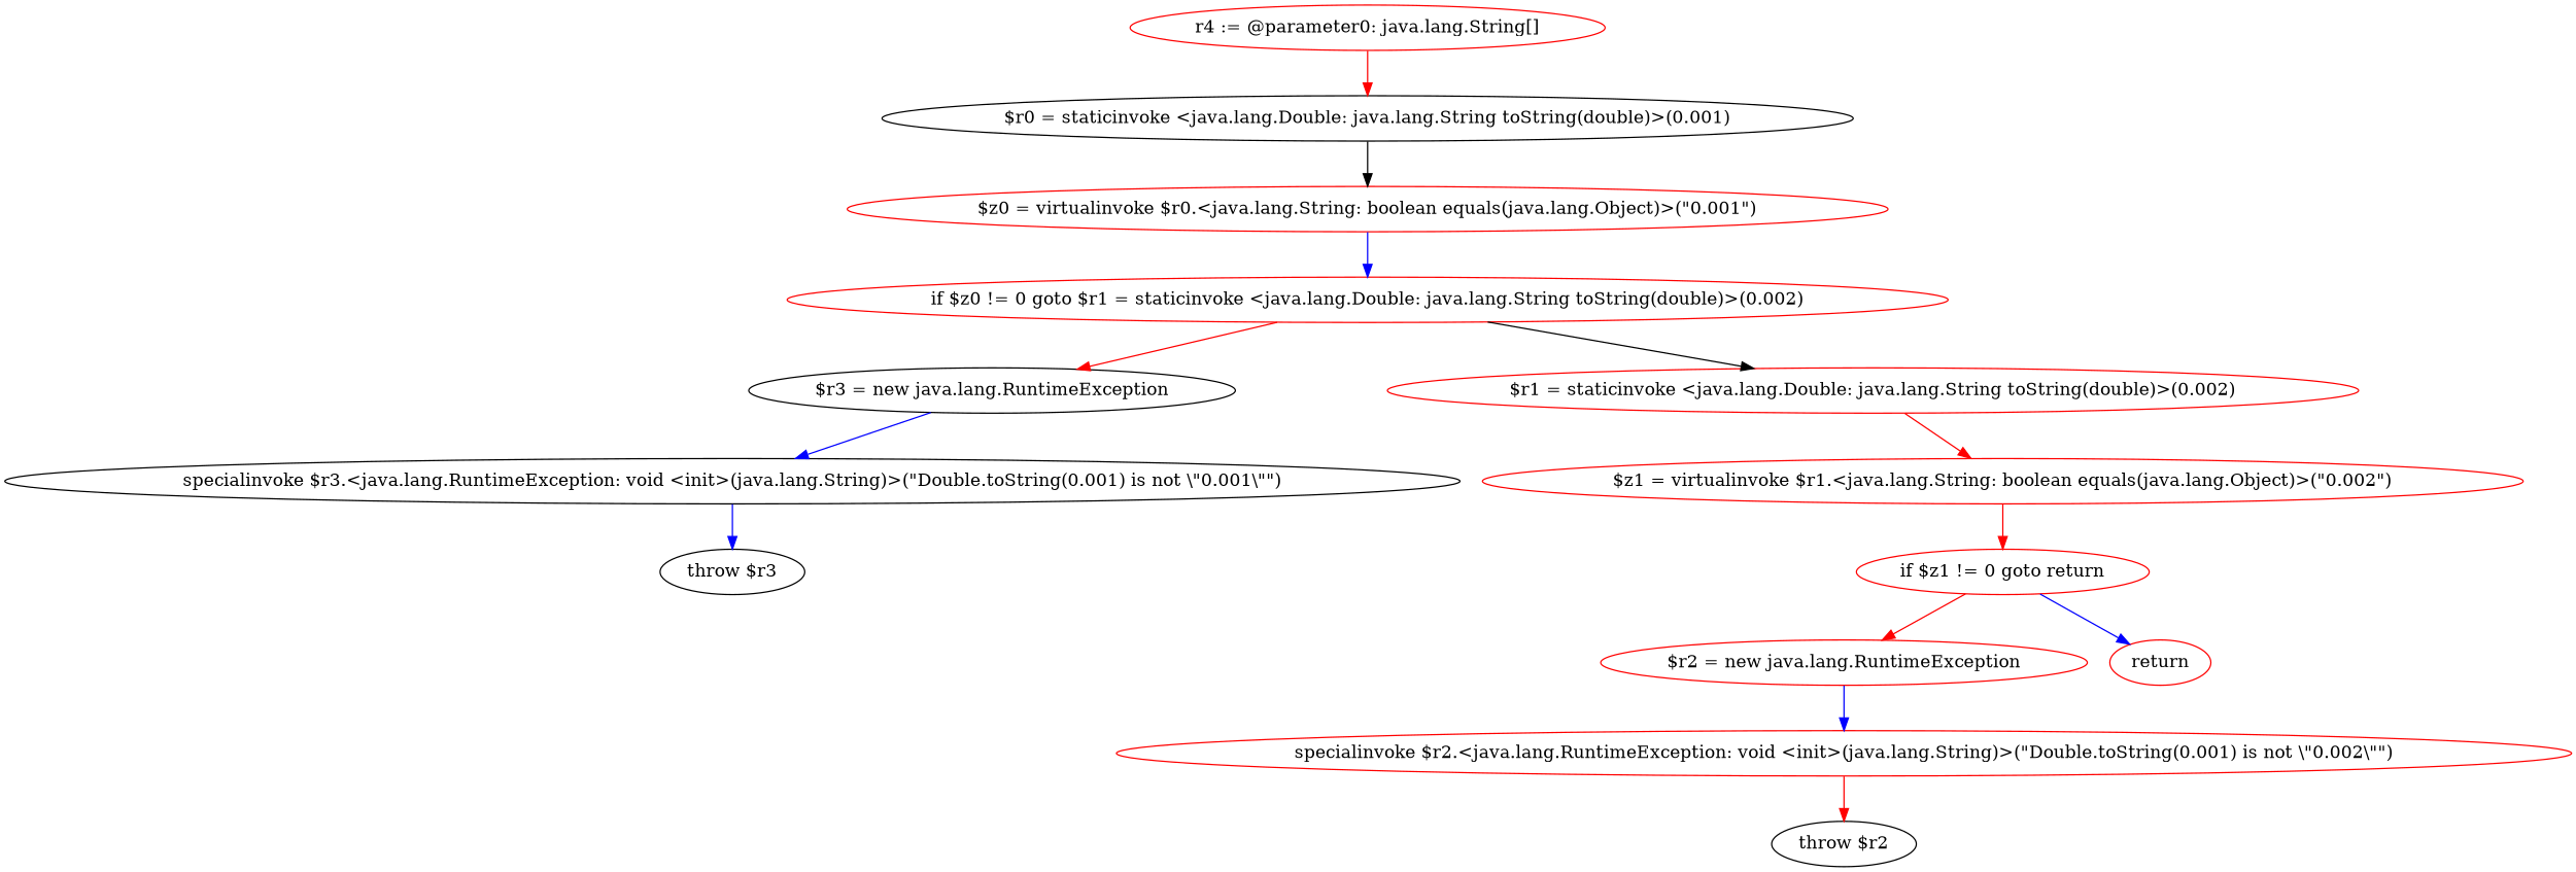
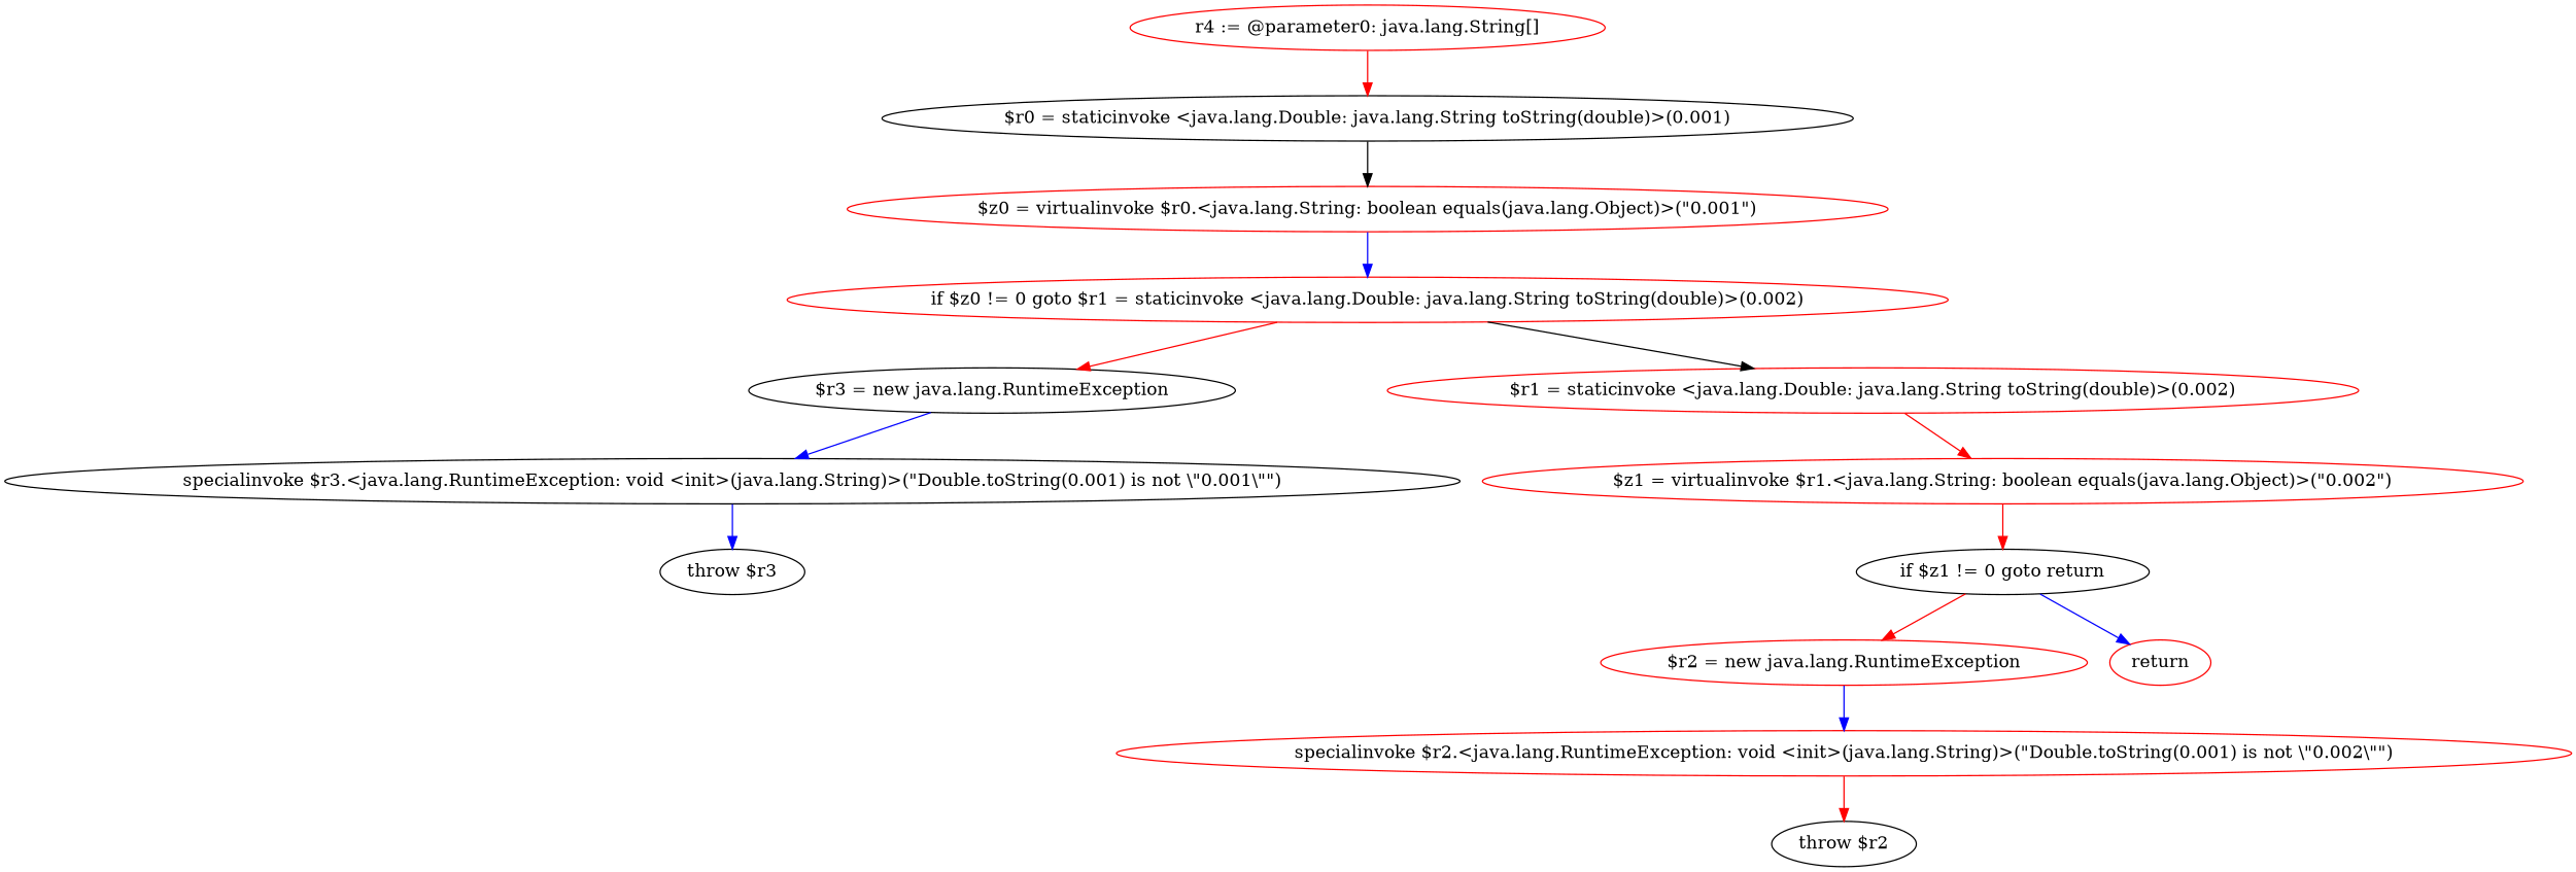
  digraph {
    node [color=red]
    edge [color=red]
    "$r0 = staticinvoke <java.lang.Double: java.lang.String toString(double)>(0.001)" [color=black]
    "r4 := @parameter0: java.lang.String[]"
    "$z0 = virtualinvoke $r0.<java.lang.String: boolean equals(java.lang.Object)>(\"0.001\")"
    "if $z0 != 0 goto $r1 = staticinvoke <java.lang.Double: java.lang.String toString(double)>(0.002)"
    "$r3 = new java.lang.RuntimeException" [color=black]
    "$r1 = staticinvoke <java.lang.Double: java.lang.String toString(double)>(0.002)"
    "specialinvoke $r3.<java.lang.RuntimeException: void <init>(java.lang.String)>(\"Double.toString(0.001) is not \\\"0.001\\\"\")" [color=black]
    "$z1 = virtualinvoke $r1.<java.lang.String: boolean equals(java.lang.Object)>(\"0.002\")"
    "throw $r3" [color=black]
-   "if $z1 != 0 goto return"
+   "if $z1 != 0 goto return" [color=black]
    "$r2 = new java.lang.RuntimeException"
    return
    "specialinvoke $r2.<java.lang.RuntimeException: void <init>(java.lang.String)>(\"Double.toString(0.001) is not \\\"0.002\\\"\")"
    "throw $r2" [color=black]
    "$r0 = staticinvoke <java.lang.Double: java.lang.String toString(double)>(0.001)" -> "$z0 = virtualinvoke $r0.<java.lang.String: boolean equals(java.lang.Object)>(\"0.001\")" [color=black]
    "r4 := @parameter0: java.lang.String[]" -> "$r0 = staticinvoke <java.lang.Double: java.lang.String toString(double)>(0.001)"
    "$z0 = virtualinvoke $r0.<java.lang.String: boolean equals(java.lang.Object)>(\"0.001\")" -> "if $z0 != 0 goto $r1 = staticinvoke <java.lang.Double: java.lang.String toString(double)>(0.002)" [color=blue]
    "if $z0 != 0 goto $r1 = staticinvoke <java.lang.Double: java.lang.String toString(double)>(0.002)" -> "$r3 = new java.lang.RuntimeException"
    "if $z0 != 0 goto $r1 = staticinvoke <java.lang.Double: java.lang.String toString(double)>(0.002)" -> "$r1 = staticinvoke <java.lang.Double: java.lang.String toString(double)>(0.002)" [color=black]
    "$r3 = new java.lang.RuntimeException" -> "specialinvoke $r3.<java.lang.RuntimeException: void <init>(java.lang.String)>(\"Double.toString(0.001) is not \\\"0.001\\\"\")" [color=blue]
    "$r1 = staticinvoke <java.lang.Double: java.lang.String toString(double)>(0.002)" -> "$z1 = virtualinvoke $r1.<java.lang.String: boolean equals(java.lang.Object)>(\"0.002\")"
    "specialinvoke $r3.<java.lang.RuntimeException: void <init>(java.lang.String)>(\"Double.toString(0.001) is not \\\"0.001\\\"\")" -> "throw $r3" [color=blue]
    "$z1 = virtualinvoke $r1.<java.lang.String: boolean equals(java.lang.Object)>(\"0.002\")" -> "if $z1 != 0 goto return"
    "if $z1 != 0 goto return" -> "$r2 = new java.lang.RuntimeException"
    "if $z1 != 0 goto return" -> return [color=blue]
    "$r2 = new java.lang.RuntimeException" -> "specialinvoke $r2.<java.lang.RuntimeException: void <init>(java.lang.String)>(\"Double.toString(0.001) is not \\\"0.002\\\"\")" [color=blue]
    "specialinvoke $r2.<java.lang.RuntimeException: void <init>(java.lang.String)>(\"Double.toString(0.001) is not \\\"0.002\\\"\")" -> "throw $r2"
  }
